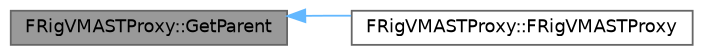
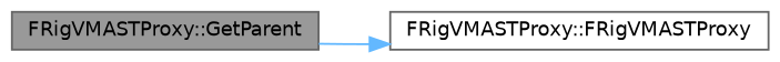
  digraph {
    rankdir=LR
    node [fontname=Helvetica fontsize=10 shape=box style=filled]
    n1 [color=gray40 fillcolor=grey60 fontcolor=black height=0.2 label="FRigVMASTProxy::GetParent" width=0.4]
    n2 [color=grey40 fillcolor=white height=0.2 label="FRigVMASTProxy::FRigVMASTProxy" width=0.4]
-   n2 -> n1 [color=steelblue1 fontname=Helvetica fontsize=10 labelfontname=Helvetica labelfontsize=10 style=solid]
+   n1 -> n2 [color=steelblue1 fontname=Helvetica fontsize=10 labelfontname=Helvetica labelfontsize=10 style=solid]
  }
